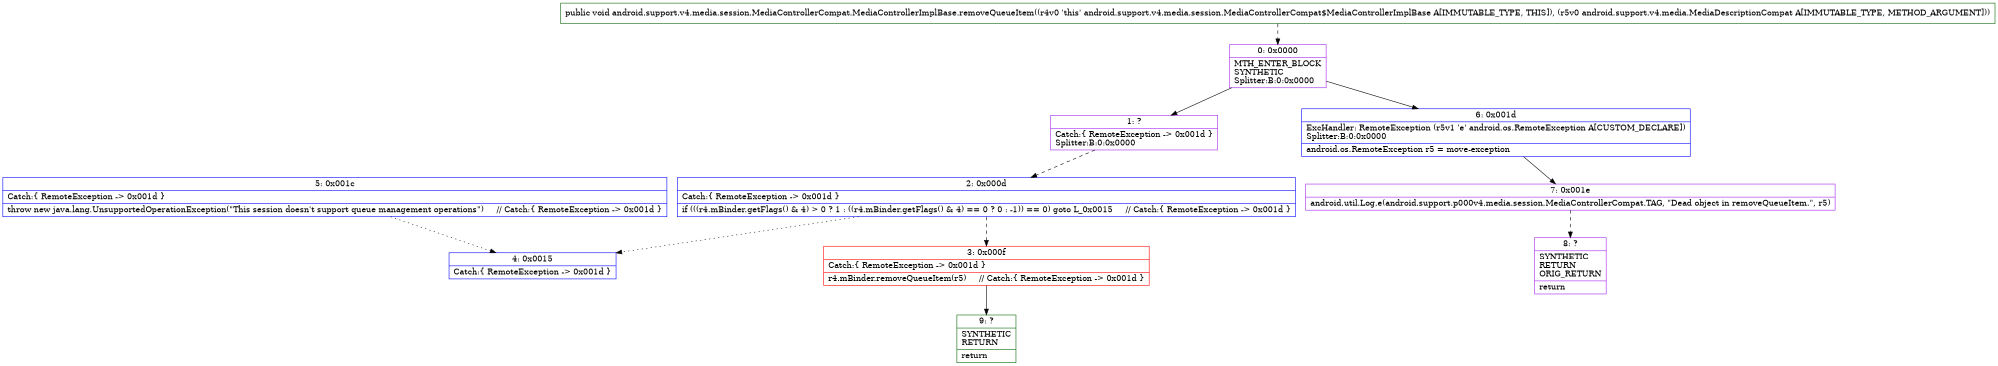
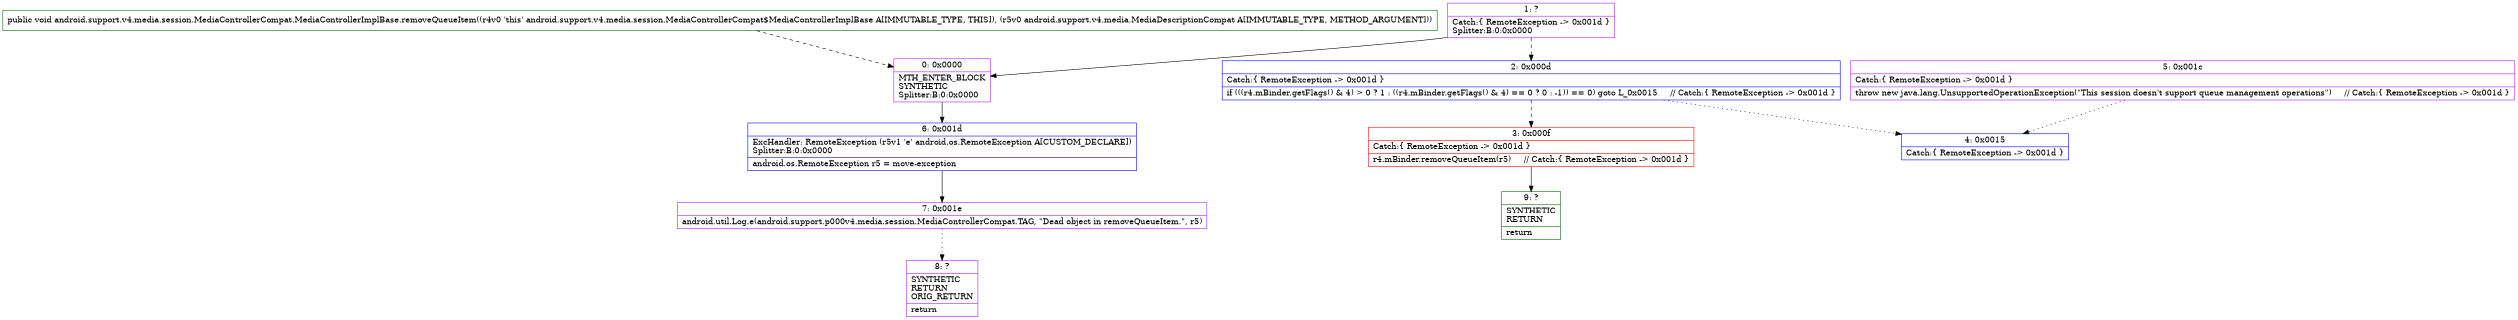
  digraph {
    node [color=purple shape=record]
    edge [style=solid]
    n1 [label="{0\:\ 0x0000|MTH_ENTER_BLOCK\lSYNTHETIC\lSplitter:B:0:0x0000\l}"]
    n2 [label="{1\:\ ?|Catch:\{ RemoteException \-\> 0x001d \}\lSplitter:B:0:0x0000\l}"]
    n3 [color=blue label="{6\:\ 0x001d|ExcHandler: RemoteException (r5v1 'e' android.os.RemoteException A[CUSTOM_DECLARE])\lSplitter:B:0:0x0000\l|android.os.RemoteException r5 = move\-exception\l}"]
    n4 [color=blue label="{2\:\ 0x000d|Catch:\{ RemoteException \-\> 0x001d \}\l|if (((r4.mBinder.getFlags() & 4) \> 0 ? 1 : ((r4.mBinder.getFlags() & 4) == 0 ? 0 : \-1)) == 0) goto L_0x0015     \/\/ Catch:\{ RemoteException \-\> 0x001d \}\l}"]
    n5 [label="{7\:\ 0x001e|android.util.Log.e(android.support.p000v4.media.session.MediaControllerCompat.TAG, \"Dead object in removeQueueItem.\", r5)\l}"]
    n6 [color=red label="{3\:\ 0x000f|Catch:\{ RemoteException \-\> 0x001d \}\l|r4.mBinder.removeQueueItem(r5)     \/\/ Catch:\{ RemoteException \-\> 0x001d \}\l}"]
    n7 [color=blue label="{4\:\ 0x0015|Catch:\{ RemoteException \-\> 0x001d \}\l}"]
    n8 [color=darkgreen label="{9\:\ ?|SYNTHETIC\lRETURN\l|return\l}"]
-   n9 [color=blue label="{5\:\ 0x001c|Catch:\{ RemoteException \-\> 0x001d \}\l|throw new java.lang.UnsupportedOperationException(\"This session doesn't support queue management operations\")     \/\/ Catch:\{ RemoteException \-\> 0x001d \}\l}"]
+   n9 [label="{5\:\ 0x001c|Catch:\{ RemoteException \-\> 0x001d \}\l|throw new java.lang.UnsupportedOperationException(\"This session doesn't support queue management operations\")     \/\/ Catch:\{ RemoteException \-\> 0x001d \}\l}"]
    n10 [label="{8\:\ ?|SYNTHETIC\lRETURN\lORIG_RETURN\l|return\l}"]
    n11 [color=darkgreen label="{public void android.support.v4.media.session.MediaControllerCompat.MediaControllerImplBase.removeQueueItem((r4v0 'this' android.support.v4.media.session.MediaControllerCompat$MediaControllerImplBase A[IMMUTABLE_TYPE, THIS]), (r5v0 android.support.v4.media.MediaDescriptionCompat A[IMMUTABLE_TYPE, METHOD_ARGUMENT])) }"]
-   n1 -> n2
+   n2 -> n1
    n1 -> n3
    n2 -> n4 [style=dashed]
    n3 -> n5
    n4 -> n6 [style=dashed]
    n4 -> n7 [style=dotted]
-   n5 -> n10 [style=dashed]
+   n5 -> n10 [style=dotted]
    n6 -> n8
    n9 -> n7 [style=dotted]
    n11 -> n1 [style=dashed]
  }
